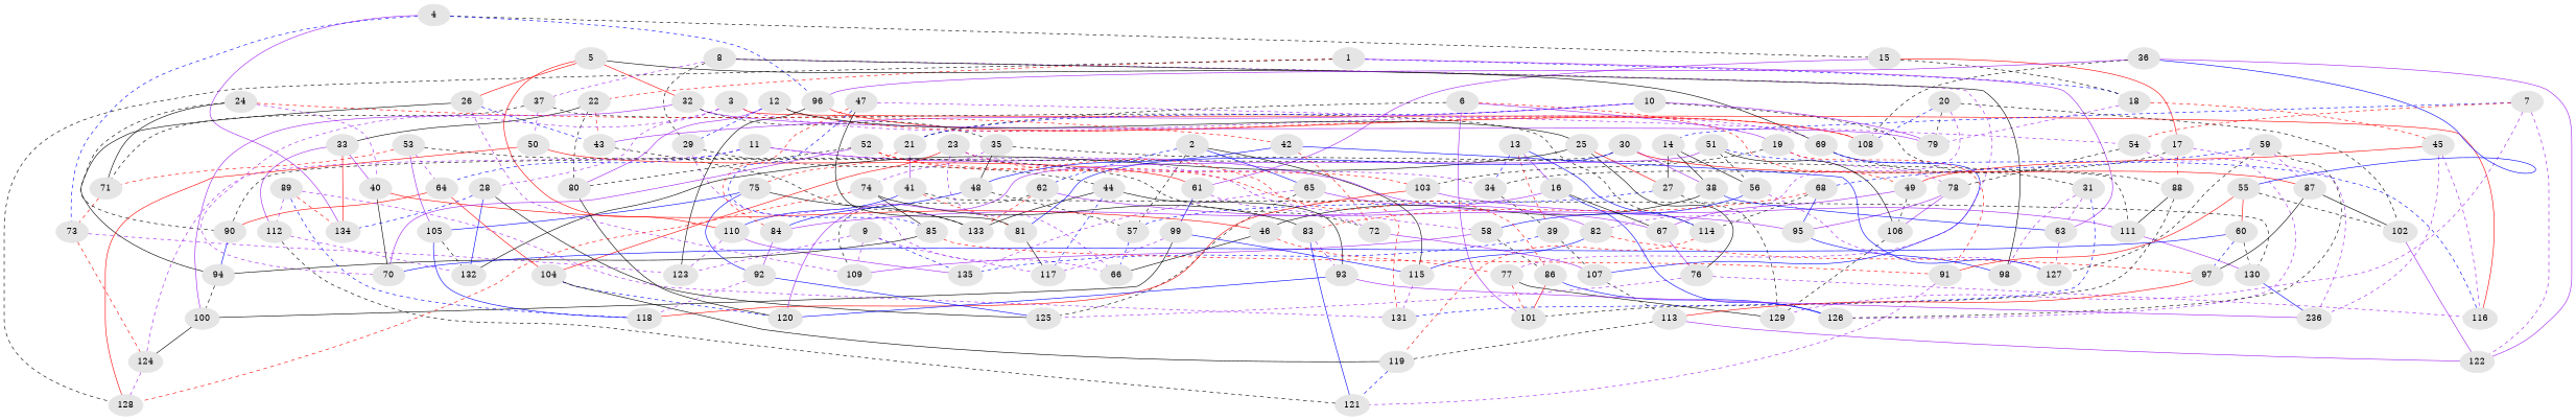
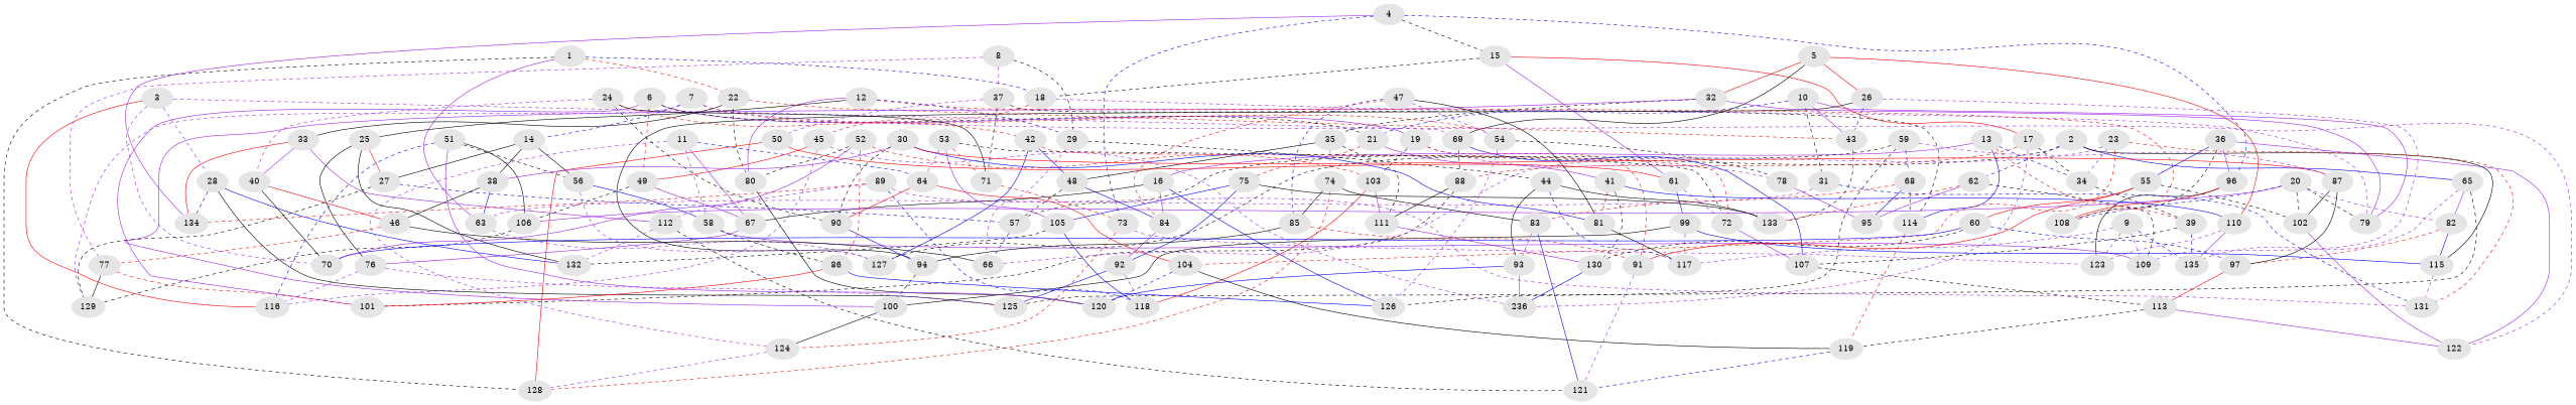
  graph {
    node [color=gray90 style=filled]
    edge [color=purple style=dashed]
    1
    18
    22
    63
    128
    79
    45
    43
    80
    33
    127
    2
    57
    62
    65
    115
    66
    109
    133
    95
    135
    82
    125
    131
    3
    28
    69
    70
    116
    134
    132
    88
    107
    4
    15
    73
    96
    17
    61
    123
    124
    108
    5
    26
    32
    110
    94
    35
    100
    6
    19
    21
    49
    101
    78
    91
    103
    41
    75
    67
    106
    7
    14
    54
    122
    129
    27
    38
    56
    126
    8
    29
    37
    77
-   98
    44
    114
    71
    50
    9
    117
    10
    31
    11
    58
    64
    86
    104
    90
    76
    12
    25
    120
    13
    16
    34
    39
    84
    119
    46
    n101 [label=236]
    72
    99
    92
    111
    121
    118
    20
    102
    97
    81
    130
    105
    40
    112
    23
    24
    42
    48
    93
    30
    87
    74
    85
    83
    36
    55
    60
    113
    47
    51
    52
    53
    59
    68
    89
    1 -- 18 [color=blue]
    1 -- 22 [color=red]
    1 -- 63 [style=solid]
    1 -- 128 [color=black]
    18 -- 79
    18 -- 45 [color=red]
    22 -- 43 [color=red]
    22 -- 80 [color=black]
    22 -- 33 [color=black style=solid]
    63 -- 127
    45 -- 116
    45 -- 49 [color=red style=solid]
    45 -- n101
    43 -- 133 [color=black]
    80 -- 120 [color=black style=solid]
    33 -- 134 [color=red style=solid]
    33 -- 40 [style=solid]
    33 -- 112 [style=solid]
    2 -- 57 [color=black]
    2 -- 62 [color=blue]
    2 -- 65 [color=blue style=solid]
    2 -- 115 [color=black style=solid]
    57 -- 66 [color=blue]
    62 -- 109 [color=black]
    62 -- 133 [color=red]
    62 -- 95 [style=solid]
    65 -- 135
    65 -- 82 [style=solid]
    65 -- 125 [color=black]
    115 -- 131
-   95 -- 98 [color=blue style=solid]
    82 -- 115 [color=blue style=solid]
    82 -- 97 [color=red]
    3 -- 28
    3 -- 69
    3 -- 70
    3 -- 116 [color=red style=solid]
    28 -- 125 [color=black style=solid]
    28 -- 134 [color=blue]
    28 -- 132 [color=blue style=solid]
    69 -- 88 [color=black]
    69 -- 107 [color=blue style=solid]
    88 -- 101 [color=black]
    88 -- 111 [color=black style=solid]
    107 -- 113 [color=black]
    4 -- 134 [style=solid]
    4 -- 15 [color=black]
    4 -- 73 [color=blue]
    4 -- 96 [color=blue]
    15 -- 18 [color=black]
    15 -- 17 [color=red style=solid]
    15 -- 61 [style=solid]
    73 -- 123
    73 -- 124 [color=red]
    96 -- 123 [color=black style=solid]
    96 -- 108 [color=red style=solid]
    17 -- 88 [color=red]
    17 -- 34 [color=black]
    17 -- n101
    61 -- 72
    61 -- 99 [color=blue style=solid]
    124 -- 128
    5 -- 69 [color=black style=solid]
    5 -- 26 [color=red style=solid]
    5 -- 32 [color=red style=solid]
    5 -- 110 [color=red style=solid]
    26 -- 43 [color=blue]
    26 -- 109
    26 -- 94 [color=black style=solid]
    32 -- 79 [style=solid]
    32 -- 35 [color=black]
    32 -- 100 [style=solid]
    110 -- 135 [style=solid]
    110 -- 123
    94 -- 100 [color=black]
    35 -- 111 [color=black]
    35 -- 48 [color=black style=solid]
    35 -- 74
    100 -- 124 [color=black style=solid]
    6 -- 19 [style=solid]
    6 -- 21 [color=black]
    6 -- 49 [color=red]
    6 -- 101 [style=solid]
    19 -- 78
    19 -- 91 [color=red]
    19 -- 103 [color=black]
    21 -- 41 [style=solid]
    21 -- 75 [color=red]
    49 -- 67 [style=solid]
    49 -- 106 [color=black]
    78 -- 95 [style=solid]
-   78 -- 106 [style=solid]
+   20 -- 106 [style=solid]
    91 -- 121
    103 -- 111 [style=solid]
    103 -- 118 [color=red style=solid]
    41 -- 110 [color=blue style=solid]
    41 -- 81 [color=red]
    41 -- 130 [color=black]
    75 -- 133 [color=black style=solid]
    75 -- 92 [color=blue style=solid]
    75 -- 105 [color=blue style=solid]
    67 -- 76 [style=solid]
    106 -- 129 [color=black]
    7 -- 14 [color=blue]
    7 -- 54 [color=red]
    7 -- 122
    7 -- 129
    14 -- 27 [color=black style=solid]
    14 -- 38 [color=black style=solid]
    14 -- 56 [color=black style=solid]
    54 -- 78 [color=black]
    54 -- 126
    27 -- 57 [color=blue]
    27 -- 129 [color=black]
    38 -- 63 [color=blue style=solid]
    38 -- 46 [color=black style=solid]
    56 -- 127
    56 -- 58 [color=blue style=solid]
    8 -- 29 [color=black]
    8 -- 37
    8 -- 77
-   8 -- 98 [color=black style=solid]
    29 -- 66
    29 -- 44 [color=black]
    37 -- 114 [color=black]
    37 -- 71 [color=black]
    37 -- 50
    77 -- 101 [color=red]
    77 -- 129 [color=black style=solid]
    44 -- 133 [color=black style=solid]
    44 -- 117 [color=blue]
    44 -- 93 [color=black style=solid]
    114 -- 119 [color=red]
    71 -- 73 [color=red]
    50 -- 128 [color=red style=solid]
    50 -- 61 [color=red style=solid]
    9 -- 109
    9 -- 135 [color=blue]
    9 -- 123
    9 -- 117
    10 -- 79 [style=solid]
    10 -- 43 [style=solid]
    10 -- 21 [color=blue]
    10 -- 31 [color=black]
    31 -- 63
    31 -- 131 [color=blue]
-   31 -- 98
    11 -- 124
    11 -- 67 [style=solid]
    11 -- 58
    11 -- 64 [color=blue]
    58 -- 109 [style=solid]
    58 -- 86 [color=black]
    64 -- 104 [color=red style=solid]
    64 -- 90 [color=red style=solid]
    86 -- 101 [color=red style=solid]
    86 -- 126 [color=blue style=solid]
    104 -- 120 [color=blue]
    104 -- 119 [color=black style=solid]
    90 -- 94 [color=blue style=solid]
    76 -- 125
    76 -- 116
    12 -- 80 [style=solid]
    12 -- 108 [color=red]
    12 -- 29 [color=blue]
    12 -- 25 [color=black style=solid]
    25 -- 132 [color=black style=solid]
    25 -- 27 [color=red style=solid]
    25 -- 76 [color=black style=solid]
    13 -- 114 [color=blue style=solid]
    13 -- 16 [style=solid]
    13 -- 34 [color=blue]
    13 -- 39 [color=red]
    16 -- 67 [color=black style=solid]
    16 -- 126 [color=blue style=solid]
    16 -- 84 [style=solid]
    34 -- 39 [color=black]
    39 -- 135 [color=blue]
    39 -- 107 [color=black]
    84 -- 92 [style=solid]
    119 -- 121 [color=blue]
    46 -- 66 [color=black style=solid]
    46 -- 77 [color=red]
    72 -- 107 [style=solid]
    99 -- 115 [color=blue style=solid]
    99 -- 100 [color=black style=solid]
    99 -- 117
    92 -- 125 [color=blue style=solid]
    92 -- 118
    111 -- 130 [style=solid]
    20 -- 79 [color=black]
    20 -- 82
    20 -- 108 [color=blue]
    20 -- 102 [color=black]
    102 -- 122 [style=solid]
    97 -- 113 [color=red style=solid]
    81 -- 117 [color=black style=solid]
    130 -- n101 [color=blue style=solid]
    105 -- 132 [color=black]
    105 -- 118 [color=blue style=solid]
    40 -- 70 [color=black style=solid]
    40 -- 46 [color=red style=solid]
    112 -- 132
    112 -- 121 [color=black]
    23 -- 66
    23 -- 131 [color=red]
-   23 -- 104 [color=red style=solid]
+   23 -- 104 [color=red]
    23 -- 34
    24 -- 71 [color=black style=solid]
    24 -- 90 [color=black]
    24 -- 40
    24 -- 42 [color=red]
    42 -- 127 [color=blue style=solid]
    42 -- 72 [color=red]
    42 -- 48 [color=blue style=solid]
    48 -- 57 [color=black]
    48 -- 84 [color=blue style=solid]
    93 -- 120 [color=blue style=solid]
    93 -- n101 [style=solid]
    30 -- 38 [style=solid]
    30 -- 90 [color=black]
    30 -- 81 [color=blue style=solid]
    30 -- 87 [color=red style=solid]
    87 -- 102 [color=black style=solid]
    87 -- 97 [color=black style=solid]
    74 -- 128 [color=red]
    74 -- 85 [color=black style=solid]
    74 -- 83 [color=black style=solid]
    85 -- 94 [color=black style=solid]
    85 -- 91 [color=red]
    83 -- 121 [color=blue style=solid]
    83 -- 93
    36 -- 96 [style=solid]
    36 -- 108 [color=black]
    36 -- 122 [style=solid]
    36 -- 55 [color=blue style=solid]
    55 -- 91 [color=red style=solid]
    55 -- 102 [color=black]
    55 -- 60 [color=red style=solid]
    60 -- 70 [color=blue style=solid]
    60 -- 97 [color=blue]
    60 -- 130 [color=black]
    113 -- 122 [style=solid]
    113 -- 119 [color=black]
    47 -- 54
    47 -- 84 [color=red]
    47 -- 81 [color=black style=solid]
    47 -- 85 [color=blue]
    51 -- 116 [color=blue]
    51 -- 106 [color=black style=solid]
    51 -- 56 [color=black]
    51 -- 120 [style=solid]
    52 -- 80 [color=black]
    52 -- 70 [style=solid]
    52 -- 103 [color=red]
    52 -- 86 [color=red]
    53 -- 71 [color=red]
    53 -- 64
    53 -- 72 [color=black]
    53 -- 105 [style=solid]
    59 -- 127 [color=black]
    59 -- 126 [color=black]
    59 -- 87
    59 -- 68 [color=blue]
    68 -- 95 [color=blue style=solid]
    68 -- 114 [color=black]
    68 -- 83 [color=red]
    89 -- 131
    89 -- 134 [color=red]
    89 -- 118 [color=blue]
    89 -- 112
  }
